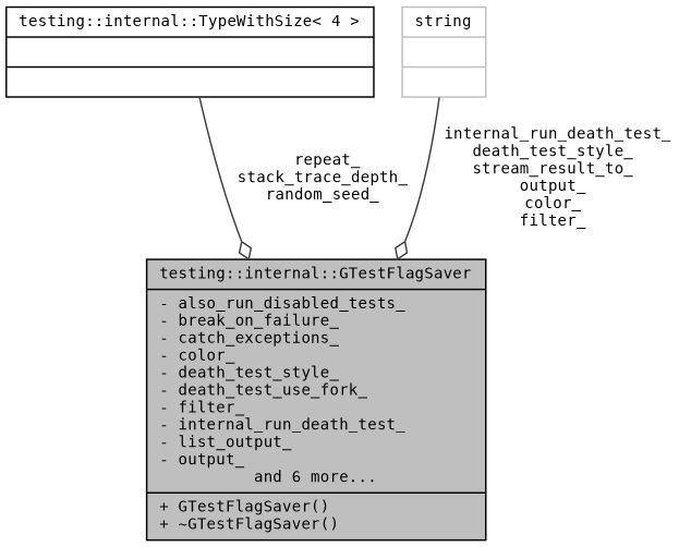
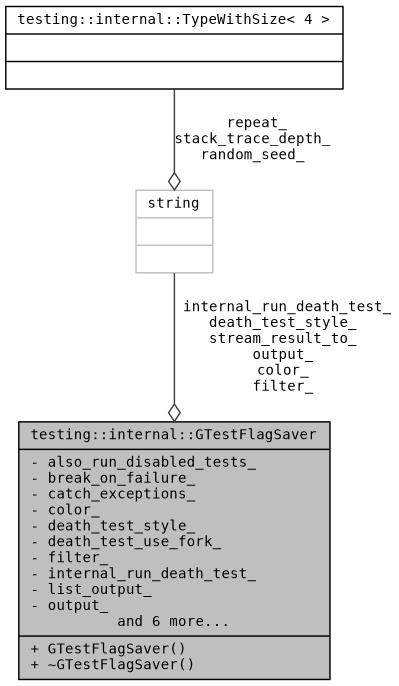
  digraph {
    fontname="DejaVu Sans Mono"
    node [color=black fillcolor=white fontname="DejaVu Sans Mono" fontsize=10 shape=record style=filled]
    edge [arrowhead=odiamond color=grey25 fontname="DejaVu Sans Mono" fontsize=10 labelfontname=Helvetica labelfontsize=10 style=solid]
    n1 [fillcolor=grey75 fontcolor=black height=0.2 label="{testing::internal::GTestFlagSaver\n|- also_run_disabled_tests_\l- break_on_failure_\l- catch_exceptions_\l- color_\l- death_test_style_\l- death_test_use_fork_\l- filter_\l- internal_run_death_test_\l- list_output_\l- output_\land 6 more...|+ GTestFlagSaver()\l+ ~GTestFlagSaver()\l}" width=0.4]
    n2 [height=0.2 label="{testing::internal::TypeWithSize\< 4 \>\n||}" width=0.4]
    n3 [color=grey75 height=0.2 label="{string\n||}" width=0.4]
-   n2 -> n1 [label=" repeat_\nstack_trace_depth_\nrandom_seed_"]
+   n2 -> n3 [label=" repeat_\nstack_trace_depth_\nrandom_seed_"]
    n3 -> n1 [label=" internal_run_death_test_\ndeath_test_style_\nstream_result_to_\noutput_\ncolor_\nfilter_"]
  }
